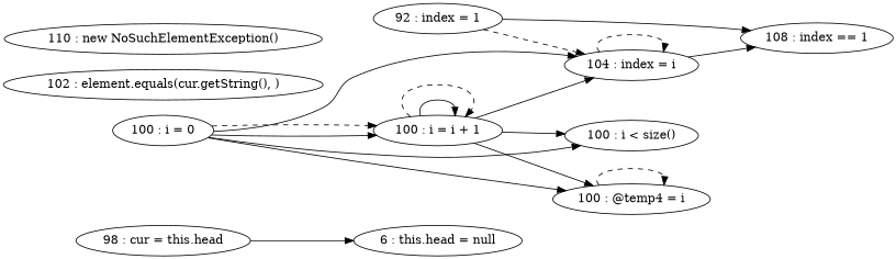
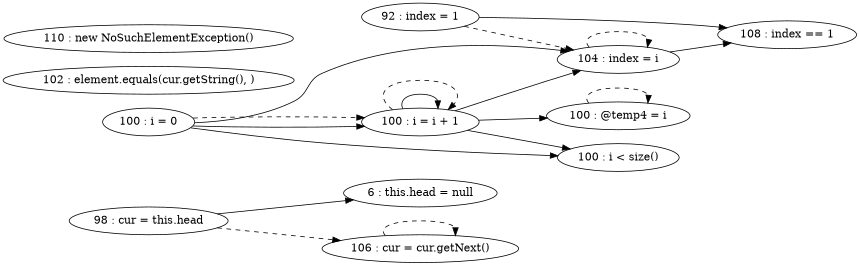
  digraph {
    rankdir=LR
    "98 : cur = this.head"
    "6 : this.head = null"
+   "106 : cur = cur.getNext()"
    n4 [label="92 : index = 1"]
    "108 : index == 1"
    "104 : index = i"
    "100 : i = 0"
    "100 : @temp4 = i"
    "100 : i < size()"
    "100 : i = i + 1"
    "102 : element.equals(cur.getString(), )"
    "110 : new NoSuchElementException()"
    "98 : cur = this.head" -> "6 : this.head = null"
+   "98 : cur = this.head" -> "106 : cur = cur.getNext()" [style=dashed]
+   "106 : cur = cur.getNext()" -> "106 : cur = cur.getNext()" [style=dashed]
    n4 -> "108 : index == 1"
    n4 -> "104 : index = i" [style=dashed]
    "104 : index = i" -> "108 : index == 1"
    "104 : index = i" -> "104 : index = i" [style=dashed]
    "100 : i = 0" -> "104 : index = i"
-   "100 : i = 0" -> "100 : @temp4 = i"
    "100 : i = 0" -> "100 : i < size()"
    "100 : i = 0" -> "100 : i = i + 1"
    "100 : i = 0" -> "100 : i = i + 1" [style=dashed]
    "100 : @temp4 = i" -> "100 : @temp4 = i" [style=dashed]
    "100 : i = i + 1" -> "104 : index = i"
    "100 : i = i + 1" -> "100 : @temp4 = i"
    "100 : i = i + 1" -> "100 : i < size()"
    "100 : i = i + 1" -> "100 : i = i + 1"
    "100 : i = i + 1" -> "100 : i = i + 1" [style=dashed]
  }
